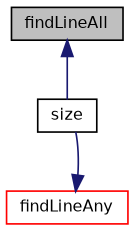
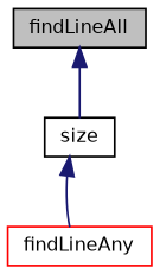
  digraph {
    rankdir=TB
    node [color=black fontname=Helvetica fontsize=10 shape=record]
    edge [color=midnightblue dir=back fontname=Helvetica fontsize=10 labelfontname=Helvetica labelfontsize=10 style=solid]
    n1 [fillcolor=grey75 fontcolor=black height=0.2 label=findLineAll style=filled width=0.4]
    n2 [height=0.2 label=size width=0.4]
    n3 [color=red height=0.2 label=findLineAny width=0.4]
    n1 -> n2
-   n3 -> n2
+   n2 -> n3
  }
